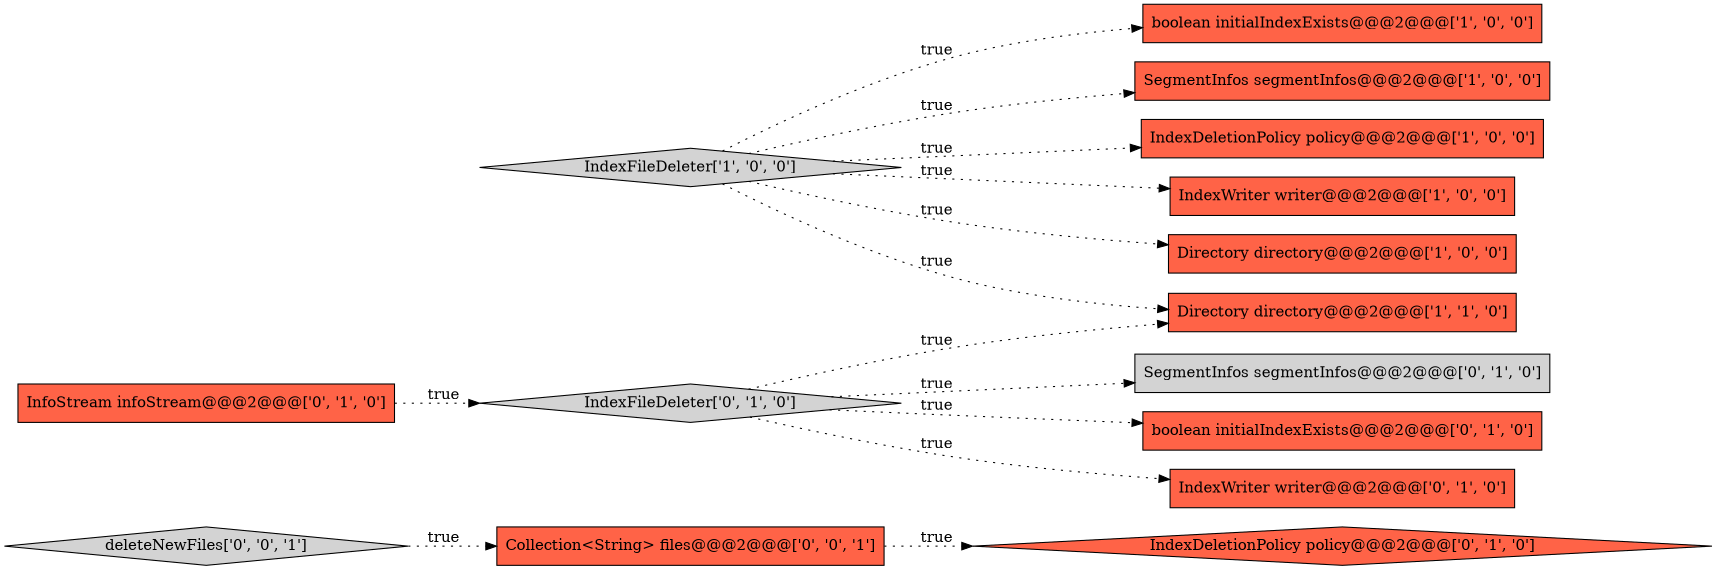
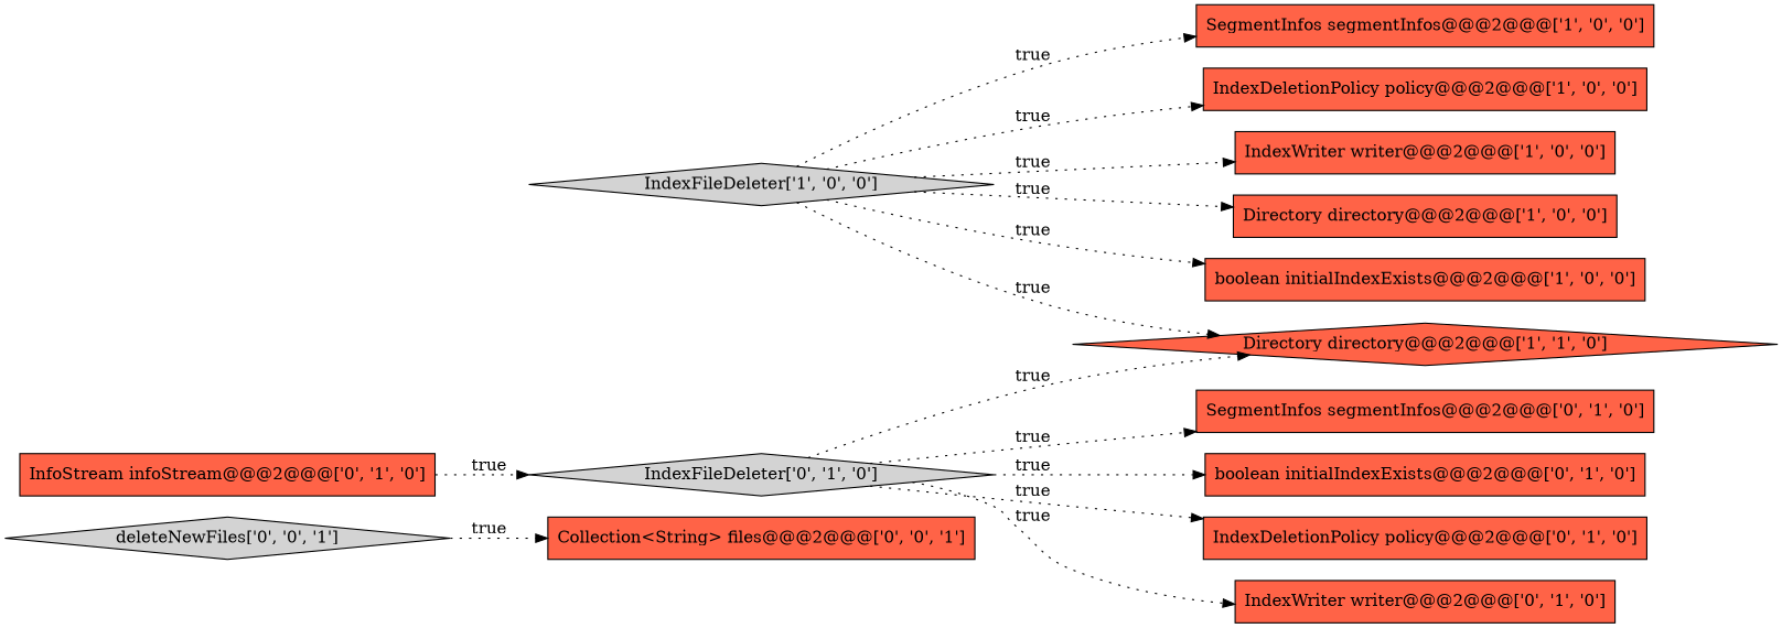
  digraph {
    rankdir=LR
    node [fillcolor=tomato shape=box style=filled]
    edge [style=dotted]
    n1 [label="Collection<String> files@@@2@@@['0', '0', '1']"]
    n2 [label="boolean initialIndexExists@@@2@@@['0', '1', '0']"]
    n3 [fillcolor=lightgray label="IndexFileDeleter['1', '0', '0']" shape=diamond]
    n4 [label="boolean initialIndexExists@@@2@@@['1', '0', '0']"]
    n5 [label="SegmentInfos segmentInfos@@@2@@@['1', '0', '0']"]
    n6 [label="IndexDeletionPolicy policy@@@2@@@['1', '0', '0']"]
-   n7 [label="Directory directory@@@2@@@['1', '1', '0']"]
+   n7 [label="Directory directory@@@2@@@['1', '1', '0']" shape=diamond]
    n8 [label="IndexWriter writer@@@2@@@['1', '0', '0']"]
    n9 [label="Directory directory@@@2@@@['1', '0', '0']"]
-   n10 [label="IndexDeletionPolicy policy@@@2@@@['0', '1', '0']" shape=diamond]
+   n10 [label="IndexDeletionPolicy policy@@@2@@@['0', '1', '0']"]
    n11 [fillcolor=lightgray label="IndexFileDeleter['0', '1', '0']" shape=diamond]
    n12 [label="IndexWriter writer@@@2@@@['0', '1', '0']"]
-   n13 [fillcolor=lightgray label="SegmentInfos segmentInfos@@@2@@@['0', '1', '0']"]
+   n13 [label="SegmentInfos segmentInfos@@@2@@@['0', '1', '0']"]
    n14 [label="InfoStream infoStream@@@2@@@['0', '1', '0']"]
    n15 [fillcolor=lightgray label="deleteNewFiles['0', '0', '1']" shape=diamond]
    n3 -> n4 [label=true]
    n3 -> n5 [label=true]
    n3 -> n6 [label=true]
    n3 -> n7 [label=true]
    n3 -> n8 [label=true]
    n3 -> n9 [label=true]
    n11 -> n2 [label=true]
    n11 -> n7 [label=true]
-   n1 -> n10 [label=true]
+   n11 -> n10 [label=true]
    n11 -> n12 [label=true]
    n11 -> n13 [label=true]
    n14 -> n11 [label=true]
    n15 -> n1 [label=true]
  }
